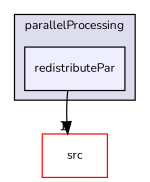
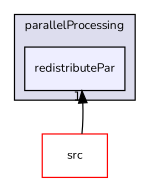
  digraph {
    compound=true
    fontname=Nunito
    node [fontname=Nunito fontsize=10 shape=box]
    n1 [fillcolor="#eeeeff" label=redistributePar pencolor=black style=filled]
    n2 [color=red label=src]
    subgraph cluster_1 {
      bgcolor="#ddddee"
      fontsize=10
      label=parallelProcessing
      pencolor=black
      n1
    }
-   n1 -> n2 [headlabel=1 labeldistance=1.5 labelfontname=Helvetica labelfontsize=10 fontname=Nunito]
+   n2 -> n1 [headlabel=1 labeldistance=1.5 labelfontname=Helvetica labelfontsize=10 fontname=Nunito]
  }
